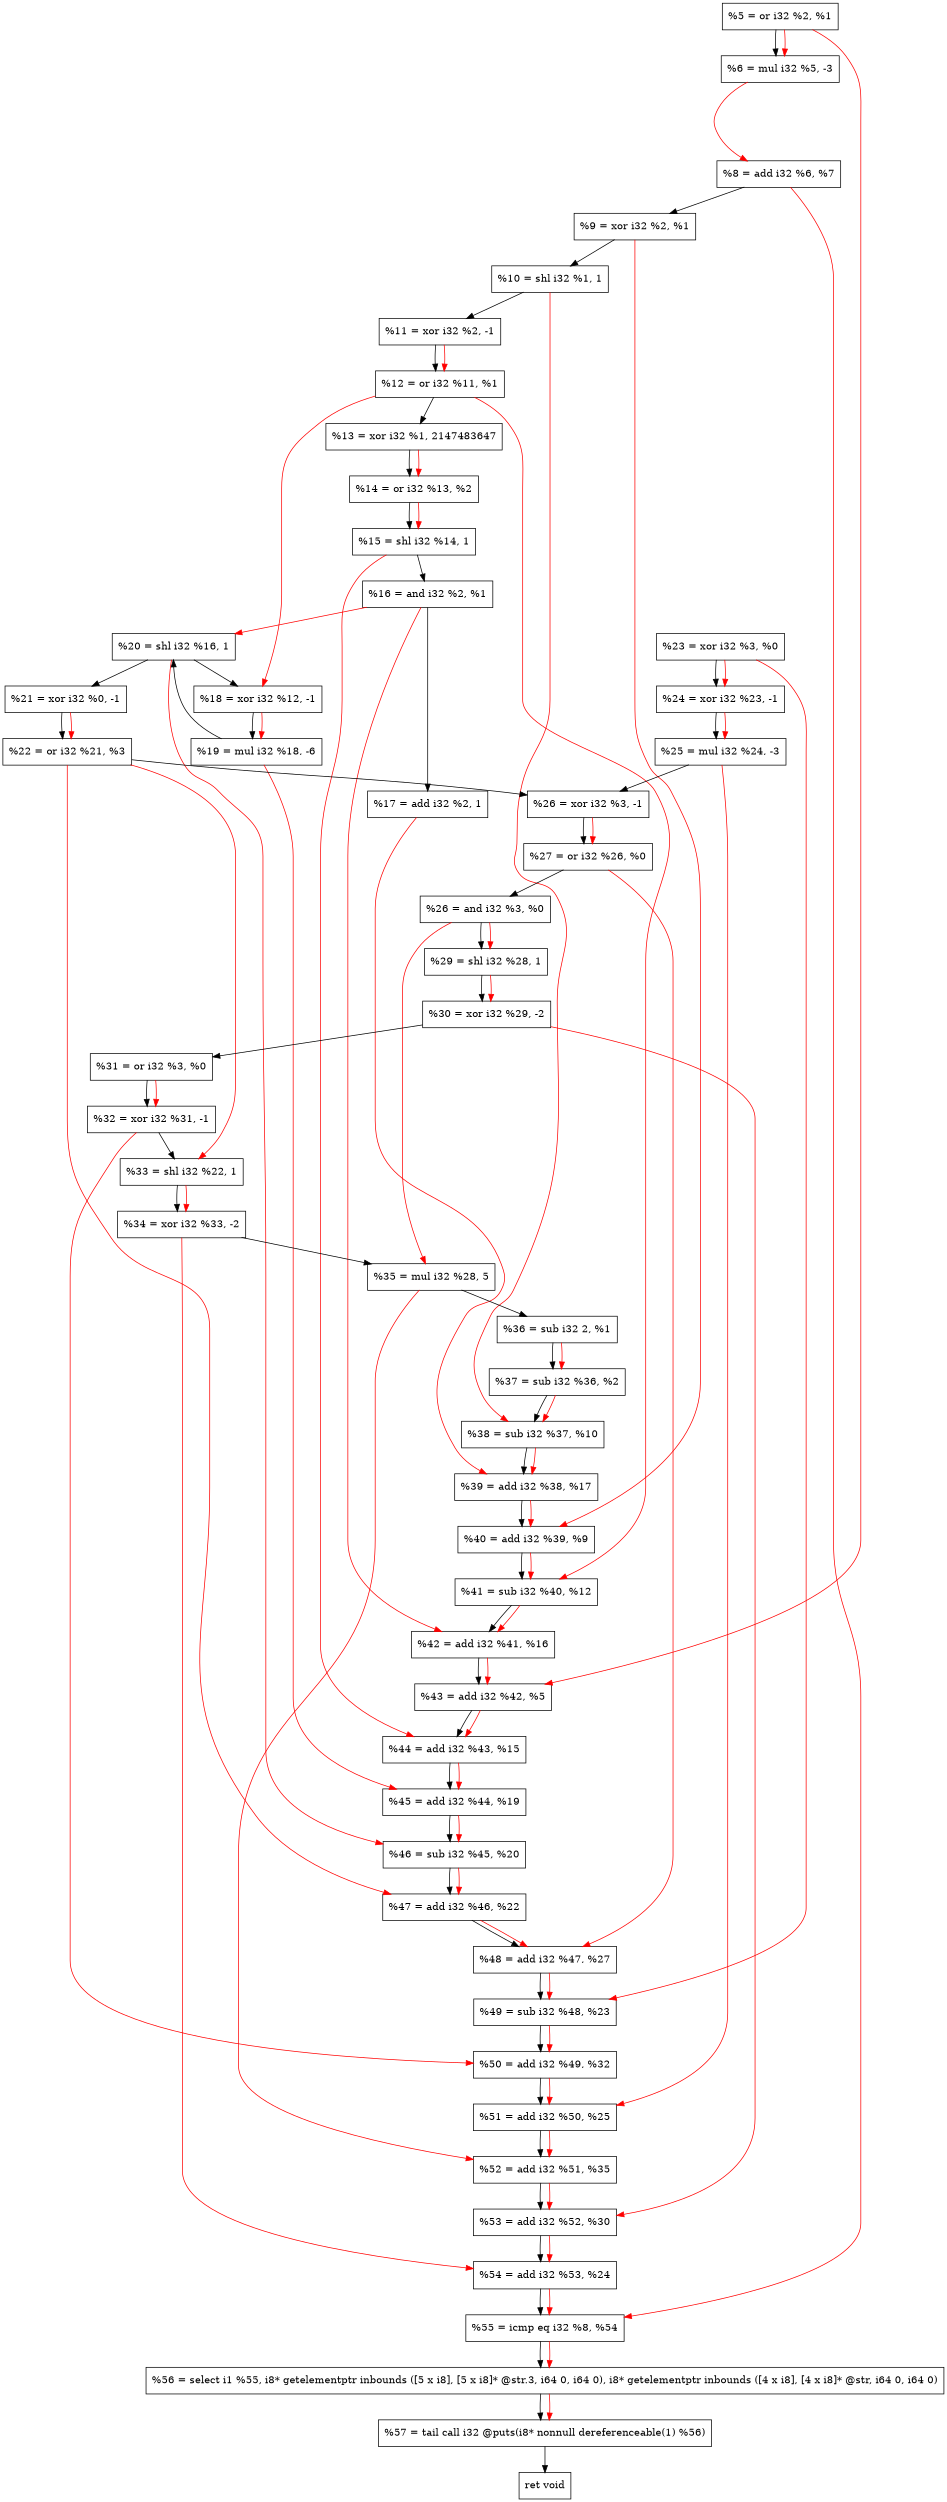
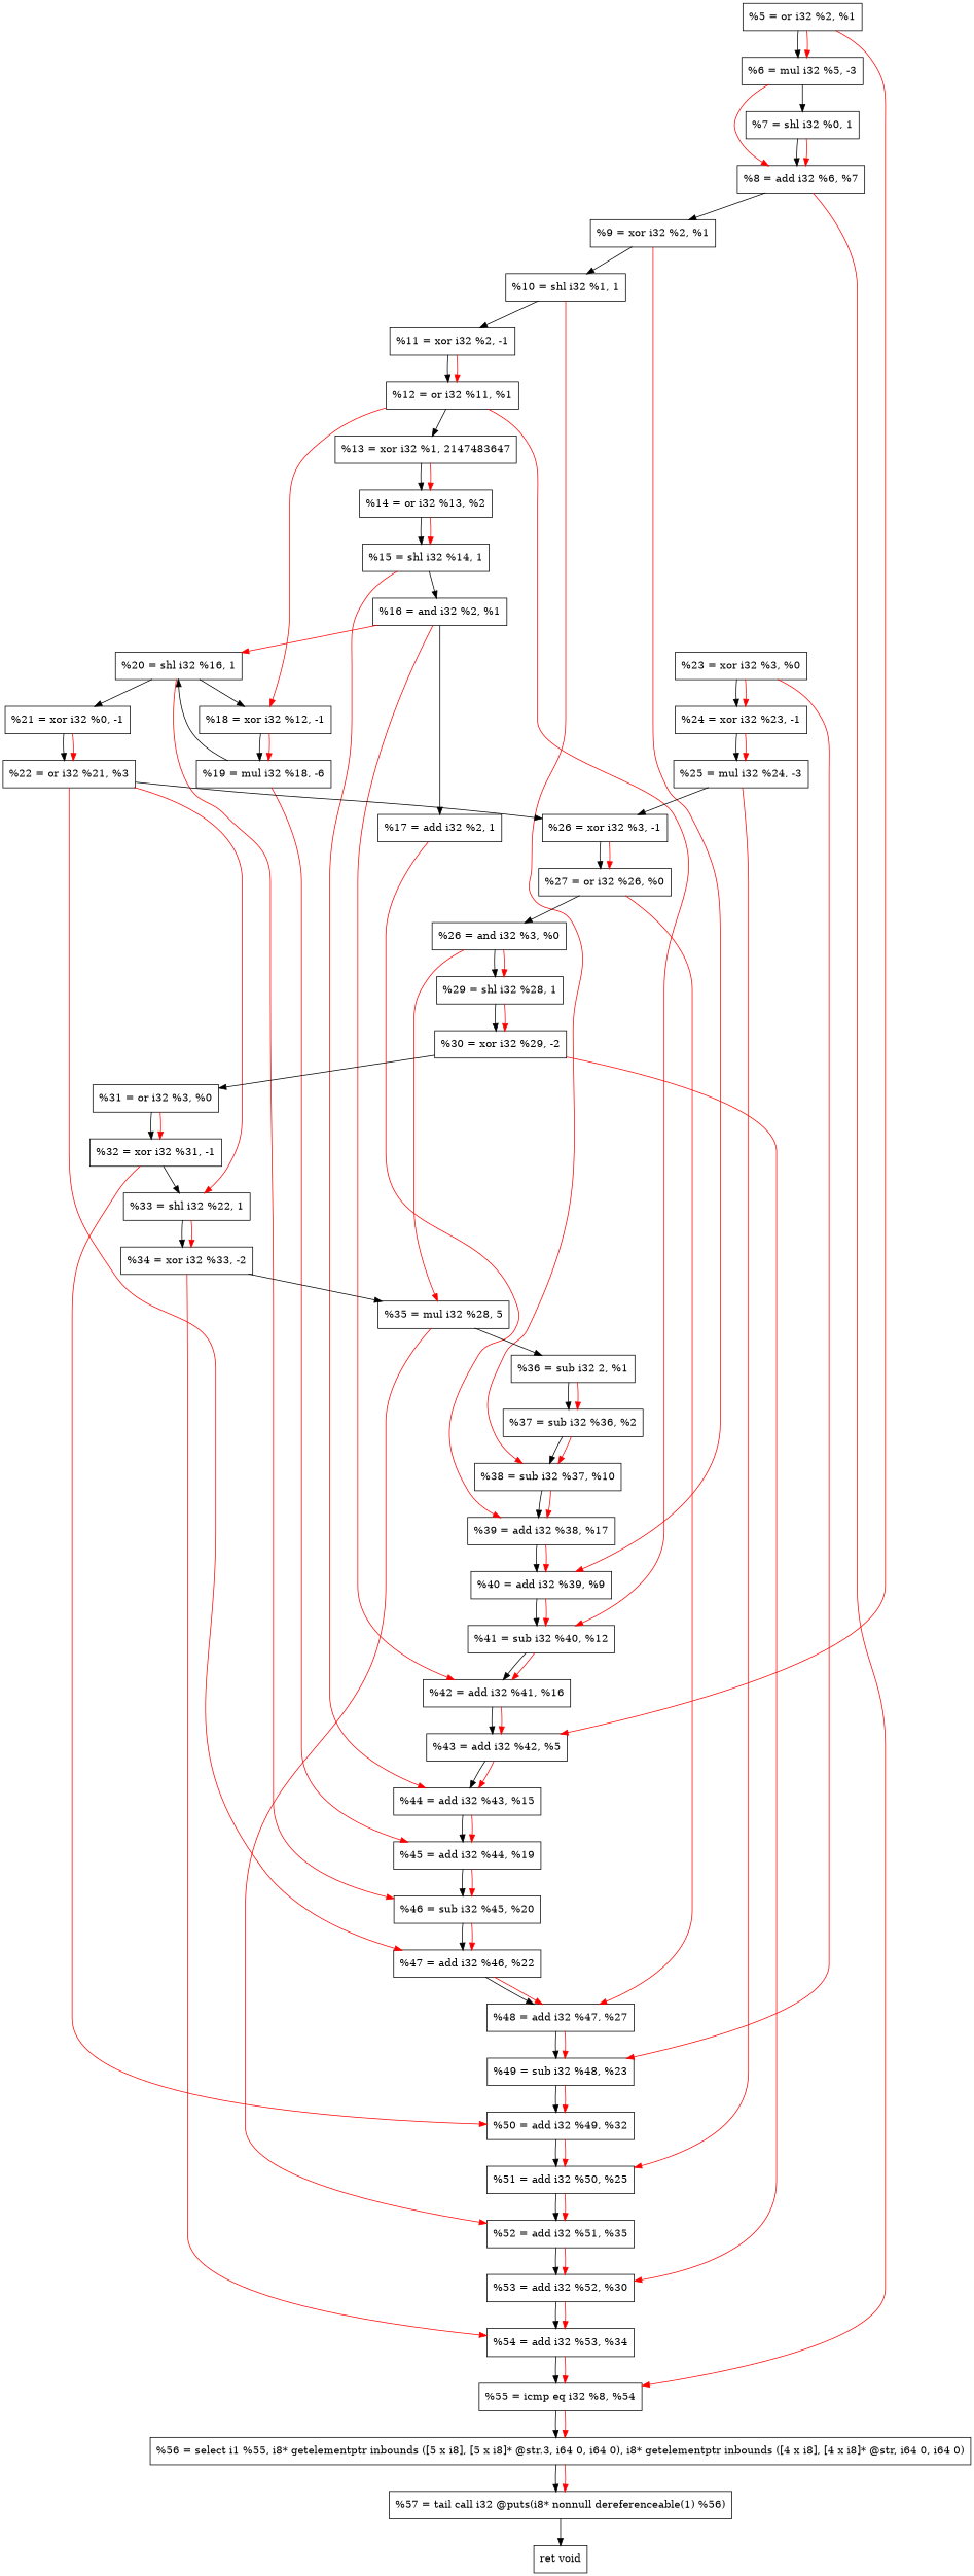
  digraph {
    node [shape=record]
    edge [color=red]
    n1 [label="  %5 = or i32 %2, %1"]
    n2 [label="  %6 = mul i32 %5, -3"]
    n3 [label="  %43 = add i32 %42, %5"]
+   n4 [label="  %7 = shl i32 %0, 1"]
    n5 [label="  %8 = add i32 %6, %7"]
    n6 [label="  %44 = add i32 %43, %15"]
    n7 [label="  %9 = xor i32 %2, %1"]
    n8 [label="  %55 = icmp eq i32 %8, %54"]
    n9 [label="  %10 = shl i32 %1, 1"]
    n10 [label="  %40 = add i32 %39, %9"]
    n11 [label="  %56 = select i1 %55, i8* getelementptr inbounds ([5 x i8], [5 x i8]* @str.3, i64 0, i64 0), i8* getelementptr inbounds ([4 x i8], [4 x i8]* @str, i64 0, i64 0)"]
    n12 [label="  %11 = xor i32 %2, -1"]
    n13 [label="  %38 = sub i32 %37, %10"]
    n14 [label="  %41 = sub i32 %40, %12"]
    n15 [label="  %12 = or i32 %11, %1"]
    n16 [label="  %39 = add i32 %38, %17"]
    n17 [label="  %13 = xor i32 %1, 2147483647"]
    n18 [label="  %18 = xor i32 %12, -1"]
    n19 [label="  %14 = or i32 %13, %2"]
    n20 [label="  %19 = mul i32 %18, -6"]
    n21 [label="  %42 = add i32 %41, %16"]
    n22 [label="  %15 = shl i32 %14, 1"]
    n23 [label="  %16 = and i32 %2, %1"]
    n24 [label="  %17 = add i32 %2, 1"]
    n25 [label="  %20 = shl i32 %16, 1"]
    n26 [label="  %45 = add i32 %44, %19"]
    n27 [label="  %21 = xor i32 %0, -1"]
    n28 [label="  %46 = sub i32 %45, %20"]
    n29 [label="  %22 = or i32 %21, %3"]
    n30 [label="  %47 = add i32 %46, %22"]
    n31 [label="  %33 = shl i32 %22, 1"]
    n32 [label="  %26 = xor i32 %3, -1"]
    n33 [label="  %23 = xor i32 %3, %0"]
    n34 [label="  %24 = xor i32 %23, -1"]
    n35 [label="  %49 = sub i32 %48, %23"]
    n36 [label="  %34 = xor i32 %33, -2"]
    n37 [label="  %48 = add i32 %47, %27"]
    n38 [label="  %25 = mul i32 %24, -3"]
    n39 [label="  %50 = add i32 %49, %32"]
    n40 [label="  %51 = add i32 %50, %25"]
    n41 [label="  %27 = or i32 %26, %0"]
    n42 [label="  %52 = add i32 %51, %35"]
    n43 [label="%26 = and i32 %3, %0"]
    n44 [label="  %29 = shl i32 %28, 1"]
    n45 [label="  %35 = mul i32 %28, 5"]
    n46 [label="  %30 = xor i32 %29, -2"]
    n47 [label="  %36 = sub i32 2, %1"]
    n48 [label="  %31 = or i32 %3, %0"]
    n49 [label="  %53 = add i32 %52, %30"]
    n50 [label="  %32 = xor i32 %31, -1"]
-   n51 [label="%54 = add i32 %53, %24"]
+   n51 [label="  %54 = add i32 %53, %34"]
    n52 [label="  %37 = sub i32 %36, %2"]
    n53 [label="  %57 = tail call i32 @puts(i8* nonnull dereferenceable(1) %56)"]
    n54 [label="  ret void"]
    n1 -> n2 [color=""]
    n1 -> n2
    n1 -> n3
+   n2 -> n4 [color=""]
    n2 -> n5
    n3 -> n6 [color=""]
    n3 -> n6
+   n4 -> n5 [color=""]
+   n4 -> n5
    n5 -> n7 [color=""]
    n5 -> n8
    n6 -> n26 [color=""]
    n6 -> n26
    n7 -> n9 [color=""]
    n7 -> n10
    n8 -> n11 [color=""]
    n8 -> n11
    n9 -> n12 [color=""]
    n9 -> n13
    n10 -> n14 [color=""]
    n10 -> n14
    n11 -> n53 [color=""]
    n11 -> n53
    n12 -> n15 [color=""]
    n12 -> n15
    n13 -> n16 [color=""]
    n13 -> n16
    n14 -> n21 [color=""]
    n14 -> n21
    n15 -> n14
    n15 -> n17 [color=""]
    n15 -> n18
    n16 -> n10 [color=""]
    n16 -> n10
    n17 -> n19 [color=""]
    n17 -> n19
    n18 -> n20 [color=""]
    n18 -> n20
    n19 -> n22 [color=""]
    n19 -> n22
    n20 -> n25 [color=""]
    n20 -> n26
    n21 -> n3 [color=""]
    n21 -> n3
    n22 -> n6
    n22 -> n23 [color=""]
    n23 -> n21
    n23 -> n24 [color=""]
    n23 -> n25
    n24 -> n16
    n25 -> n18 [color=""]
    n25 -> n27 [color=""]
    n25 -> n28
    n26 -> n28 [color=""]
    n26 -> n28
    n27 -> n29 [color=""]
    n27 -> n29
    n28 -> n30 [color=""]
    n28 -> n30
    n29 -> n30
    n29 -> n31
    n29 -> n32 [color=""]
    n30 -> n37 [color=""]
    n30 -> n37
    n31 -> n36 [color=""]
    n31 -> n36
    n32 -> n41 [color=""]
    n32 -> n41
    n33 -> n34 [color=""]
    n33 -> n34
    n33 -> n35
    n34 -> n38 [color=""]
    n34 -> n38
    n35 -> n39 [color=""]
    n35 -> n39
    n36 -> n45 [color=""]
    n36 -> n51
    n37 -> n35 [color=""]
    n37 -> n35
    n38 -> n32 [color=""]
    n38 -> n40
    n39 -> n40 [color=""]
    n39 -> n40
    n40 -> n42 [color=""]
    n40 -> n42
    n41 -> n37
    n41 -> n43 [color=""]
    n42 -> n49 [color=""]
    n42 -> n49
    n43 -> n44 [color=""]
    n43 -> n44
    n43 -> n45
    n44 -> n46 [color=""]
    n44 -> n46
    n45 -> n42
    n45 -> n47 [color=""]
    n46 -> n48 [color=""]
    n46 -> n49
    n47 -> n52 [color=""]
    n47 -> n52
    n48 -> n50 [color=""]
    n48 -> n50
    n49 -> n51 [color=""]
    n49 -> n51
    n50 -> n31 [color=""]
    n50 -> n39
    n51 -> n8 [color=""]
    n51 -> n8
    n52 -> n13 [color=""]
    n52 -> n13
    n53 -> n54 [color=""]
  }
